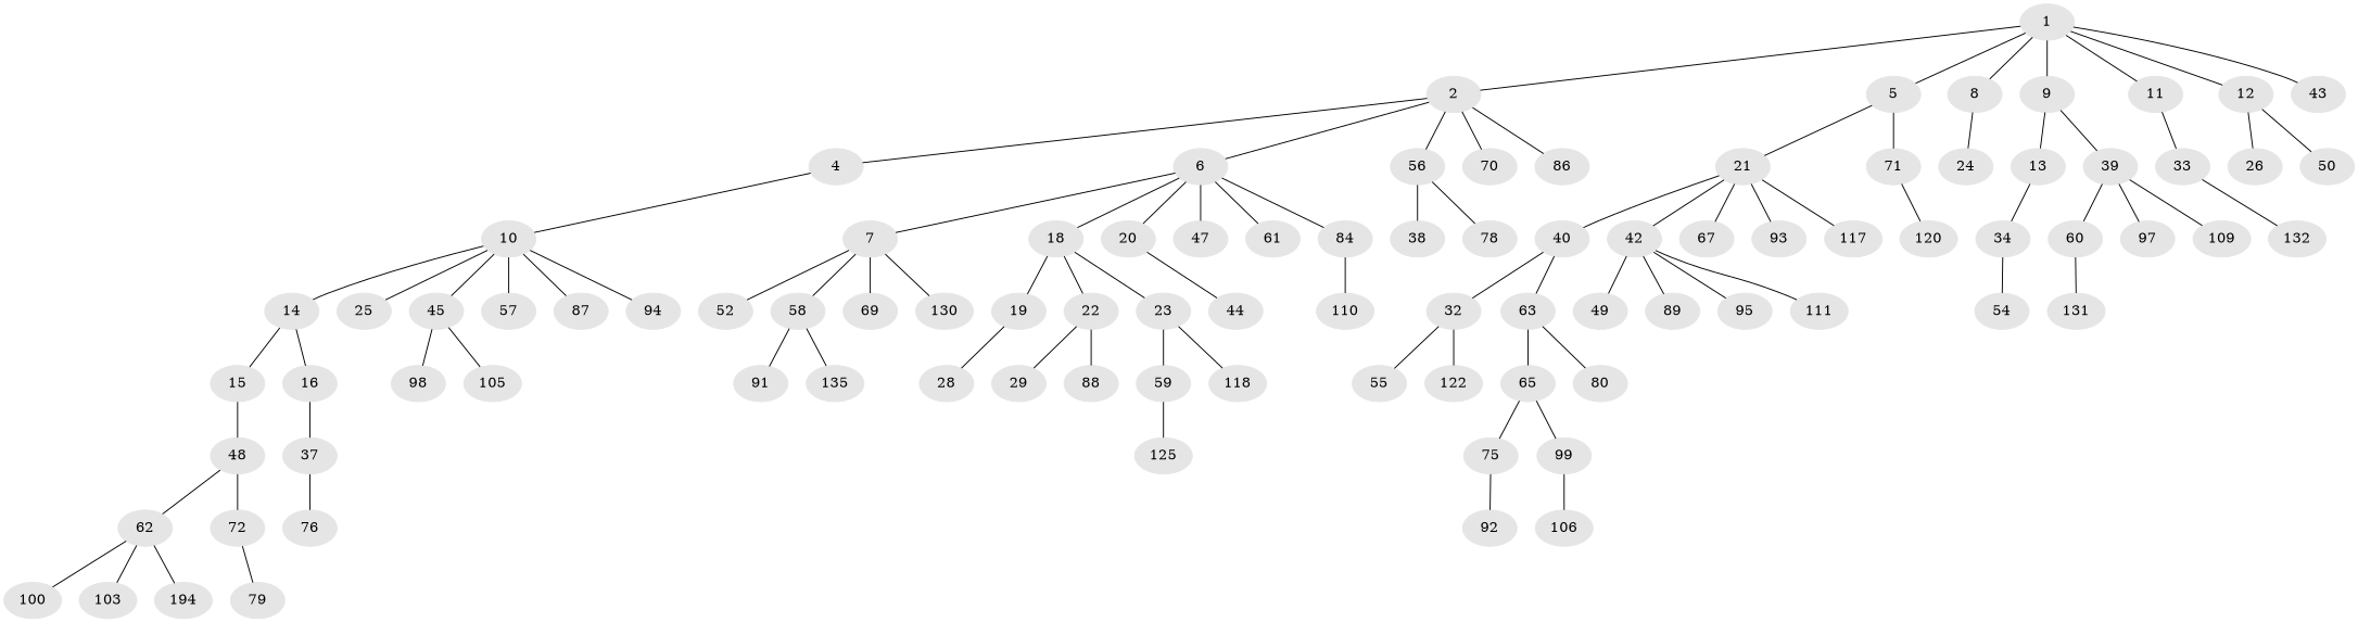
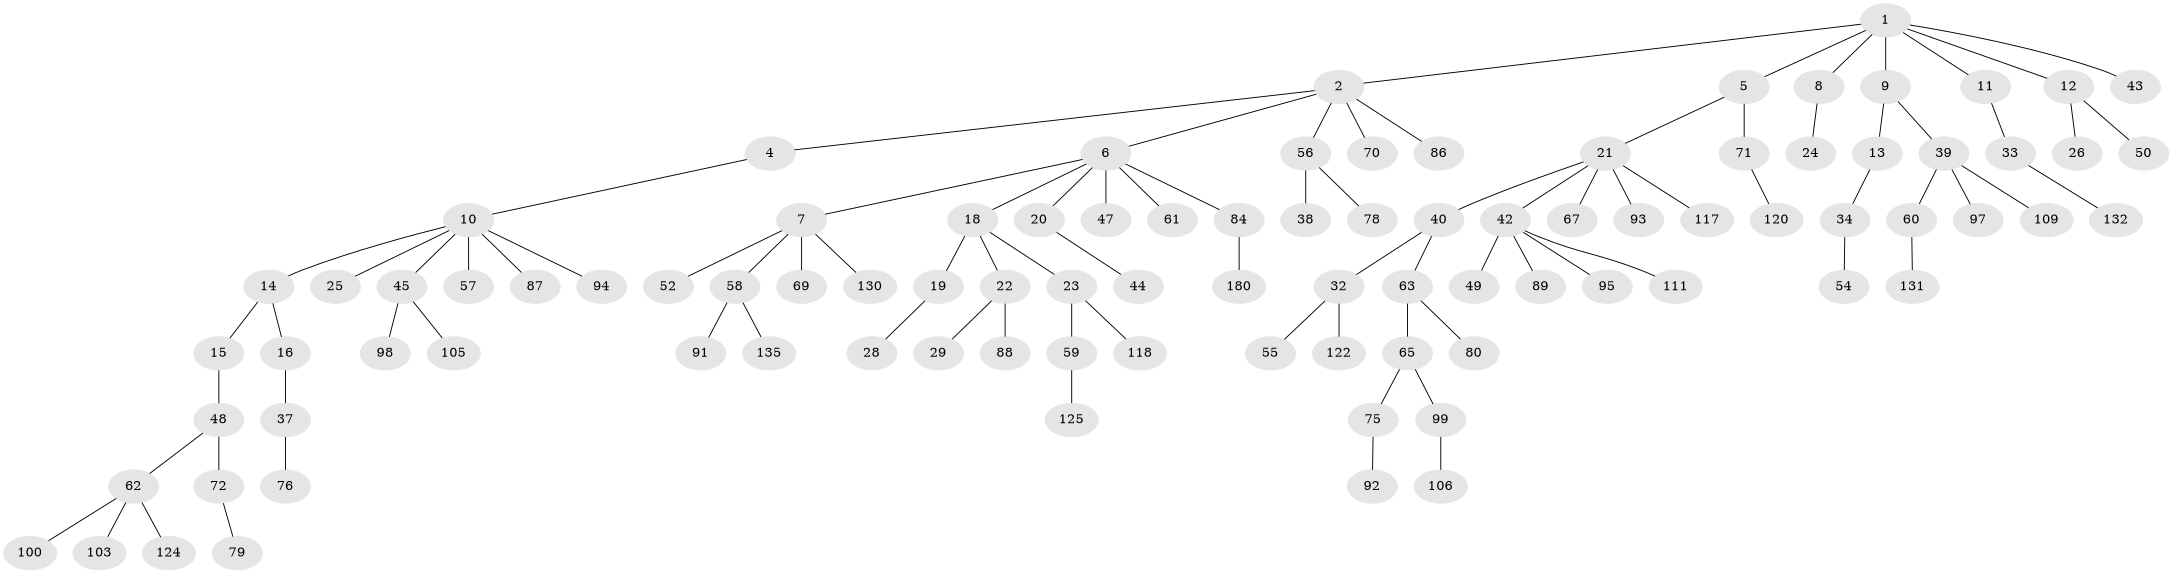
  graph {
    node [color=gray90 style=filled]
    1 [super="+3"]
    2 [super="+31"]
    5 [super="+102"]
    8 [super="+68"]
    9 [super="+116"]
    11 [super="+134"]
    12 [super="+41"]
    43
    4 [super="+114"]
    6 [super="+17"]
    56
    70
    86
    21 [super="+40"]
    71 [super="+74"]
    24 [super="+51"]
    13 [super="+66"]
    39 [super="+46"]
    33 [super="+113"]
    26
    50
    10 [super="+64"]
    7 [super="+35"]
    18
    20 [super="+90"]
    47
    61
    84
    38
    78
    14 [super="+104"]
    25
    45 [super="+81"]
    57
    87 [super="+123"]
    94
    n37 [label=40]
    42 [super="+96"]
    67
    93
    117
    120
    52
    58 [super="+85"]
    69
    130
    19 [super="+137"]
    22 [super="+27"]
    23 [super="+112"]
    44
-   110
+   110 [label=180]
    91
    135
    34 [super="+77"]
    60 [super="+115"]
    97
    109
    15 [super="+126"]
    16 [super="+53"]
    98
    105
    132
    54
    48 [super="+136"]
    37 [super="+108"]
    62 [super="+119"]
    72 [super="+133"]
    76
    28 [super="+128"]
    29
    88
    59 [super="+101"]
    118 [super="+121"]
    32 [super="+82"]
    63 [super="+73"]
    49
    89
    95
    111
    125
    55 [super="+129"]
    122
    65 [super="+127"]
    80
    131
    100
    103
-   124 [label=194]
+   124
    79
    75
    99
    92
    106 [super="+107"]
    1 -- 2
    1 -- 5
    1 -- 8
    1 -- 9
    1 -- 11
    1 -- 12
    1 -- 43
    2 -- 4
    2 -- 6
    2 -- 56
    2 -- 70
    2 -- 86
    5 -- 21
    5 -- 71
    8 -- 24
    9 -- 13
    9 -- 39
    11 -- 33
    12 -- 26
    12 -- 50
    4 -- 10
    6 -- 7
    6 -- 18
    6 -- 20
    6 -- 47
    6 -- 61
    6 -- 84
    56 -- 38
    56 -- 78
    21 -- n37
    21 -- 42
    21 -- 67
    21 -- 93
    21 -- 117
    71 -- 120
    13 -- 34
    39 -- 60
    39 -- 97
    39 -- 109
    33 -- 132
    10 -- 14
    10 -- 25
    10 -- 45
    10 -- 57
    10 -- 87
    10 -- 94
    7 -- 52
    7 -- 58
    7 -- 69
    7 -- 130
    18 -- 19
    18 -- 22
    18 -- 23
    20 -- 44
    84 -- 110
    14 -- 15
    14 -- 16
    45 -- 98
    45 -- 105
    n37 -- 32
    n37 -- 63
    42 -- 49
    42 -- 89
    42 -- 95
    42 -- 111
    58 -- 91
    58 -- 135
    19 -- 28
    22 -- 29
    22 -- 88
    23 -- 59
    23 -- 118
    34 -- 54
    60 -- 131
    15 -- 48
    16 -- 37
    48 -- 62
    48 -- 72
    37 -- 76
    62 -- 100
    62 -- 103
    62 -- 124
    72 -- 79
    59 -- 125
    32 -- 55
    32 -- 122
    63 -- 65
    63 -- 80
    65 -- 75
    65 -- 99
    75 -- 92
    99 -- 106
  }
